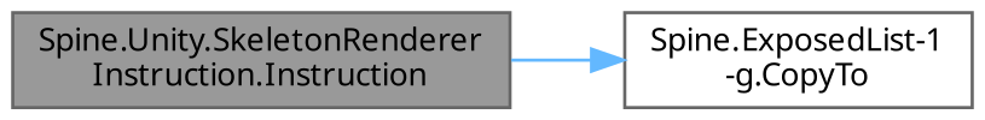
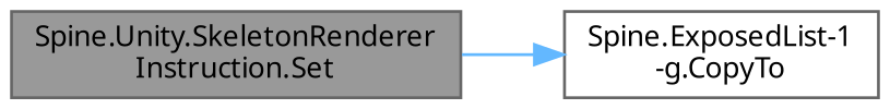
  digraph {
    rankdir=LR
    fontname="Noto Sans"
    node [fontname="Noto Sans" fontsize=10 shape=box style=filled]
-   n1 [color=gray40 fillcolor=grey60 fontcolor=black height=0.2 label="Spine.Unity.SkeletonRenderer\lInstruction.Instruction" width=0.4]
+   n1 [color=gray40 fillcolor=grey60 fontcolor=black height=0.2 label="Spine.Unity.SkeletonRenderer\lInstruction.Set" width=0.4]
    n2 [color=grey40 fillcolor=white height=0.2 label="Spine.ExposedList-1\l-g.CopyTo" width=0.4]
    n1 -> n2 [color=steelblue1 fontname="Noto Sans" fontsize=10 labelfontname=Helvetica labelfontsize=10 style=solid]
  }
